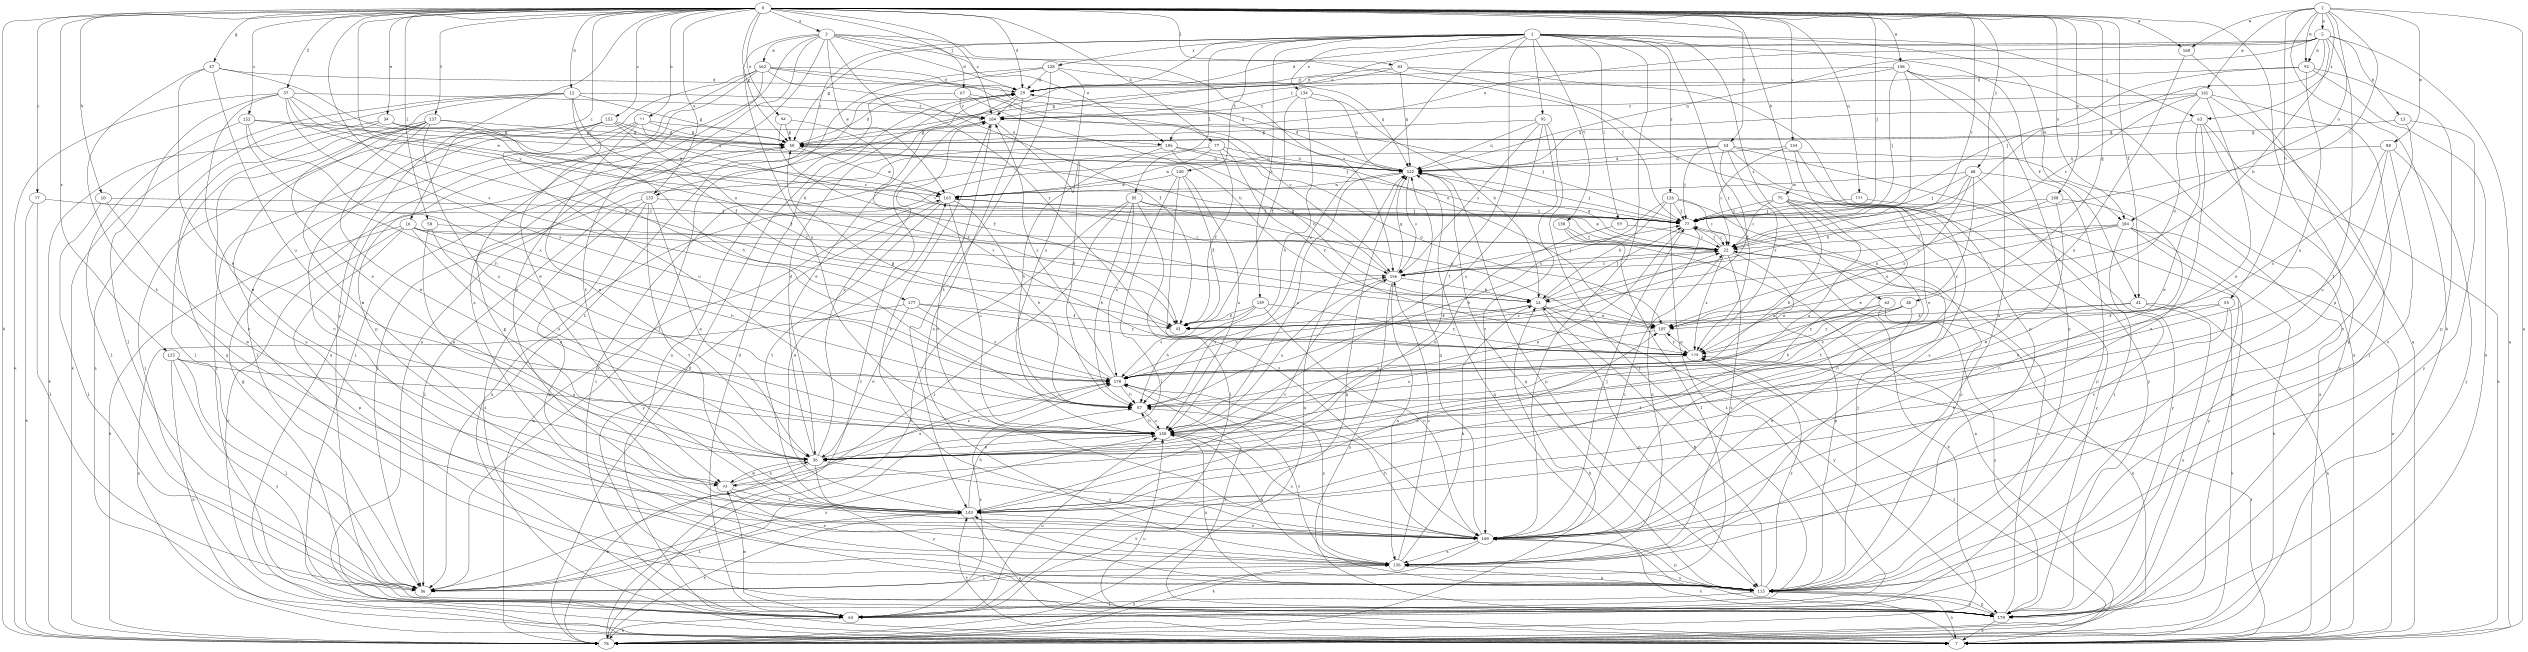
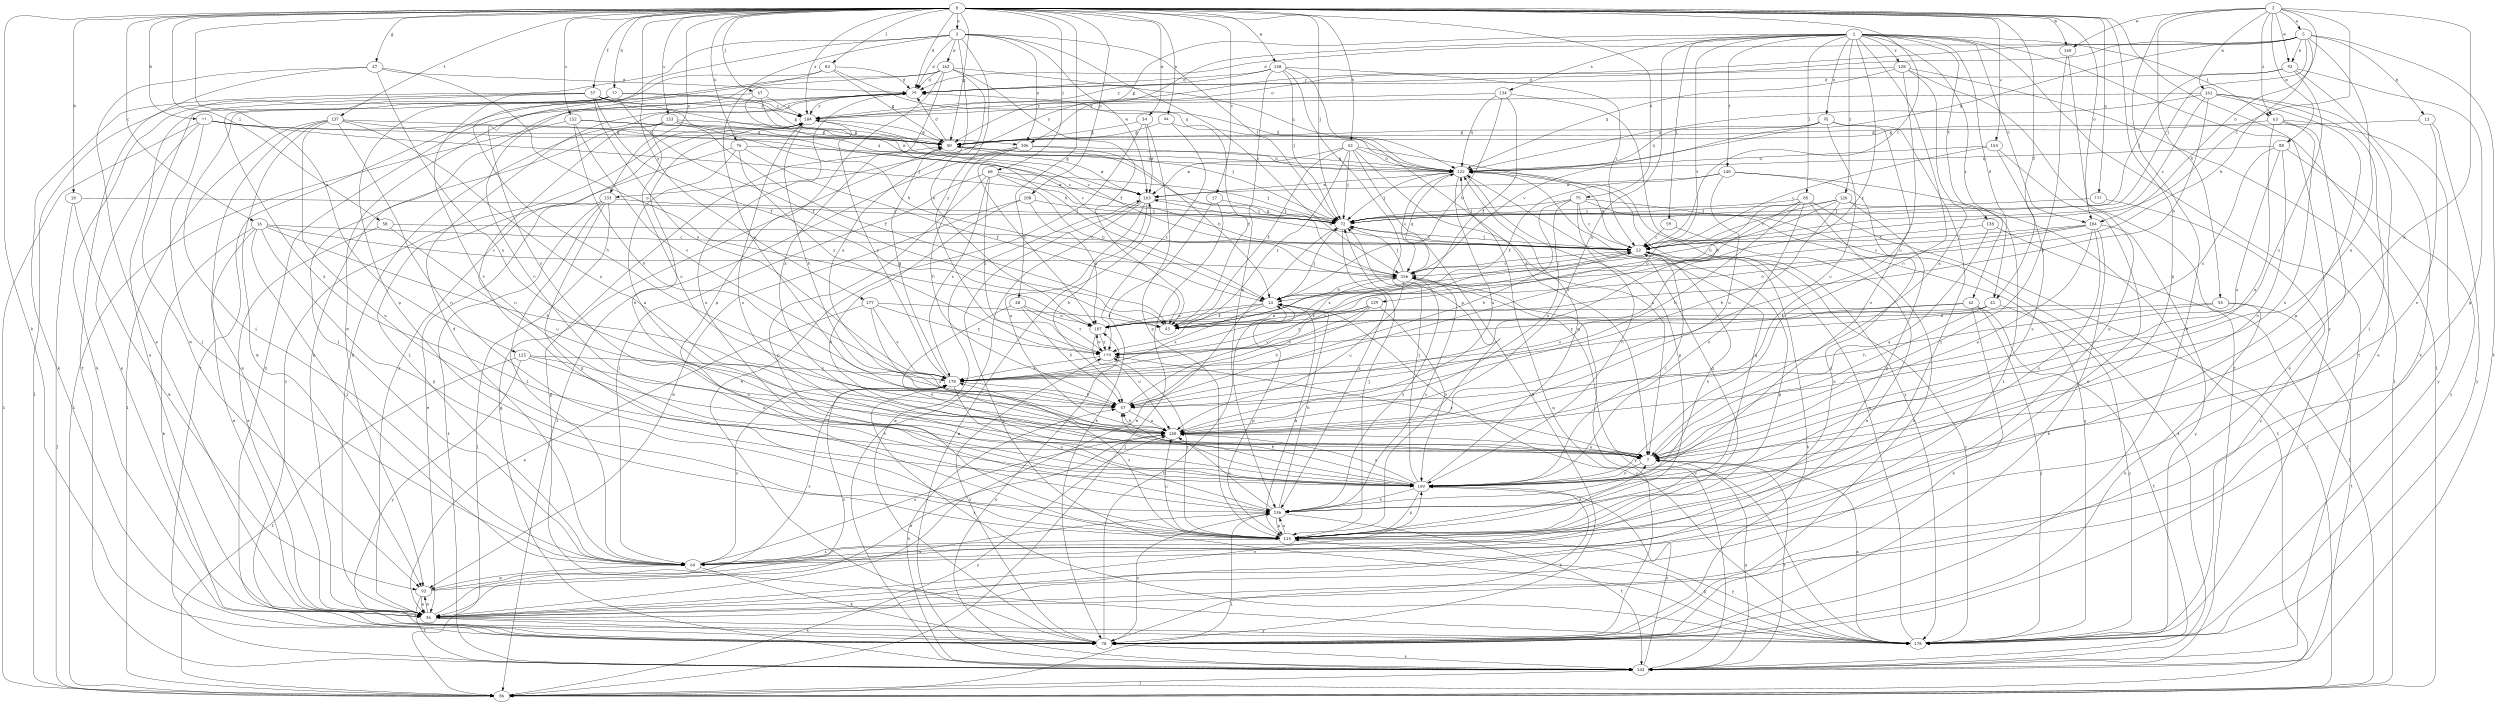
  strict digraph {
    fontname="IBM Plex Mono"
    node [fontname="IBM Plex Mono"]
    edge [fontname="IBM Plex Mono"]
    0
    3
    10
    11
    12
    16
    17
    22
    29
    34
    37
    41
    n13 [label=47]
    48
    50
    53
    58
    67
    68
    72
    75
-   76 [label=77]
+   76
    78
    83
    94
    104
    108
    115
    121
    125
    133
    137
    152
    153
    154
    158
    160
    170
    177
    178
    184
    100
    129
    150
    7
    106
    136
    156
    162
    163
    86
    93
    36
    64
    43
    57
    122
    14
    143
    107
    1
    59
    62
    63
    85
    95
    126
    128
    134
    138
    139
    140
    2
    5
    55
    88
    92
    161
    13
    0 -> 3 [label=a]
    0 -> 10 [label=b]
    0 -> 11 [label=b]
    0 -> 12 [label=b]
    0 -> 16 [label=c]
    0 -> 17 [label=c]
    0 -> 22 [label=c]
    0 -> 29 [label=d]
    0 -> 34 [label=e]
    0 -> 37 [label=f]
    0 -> 41 [label=f]
    0 -> n13 [label=g]
    0 -> 48 [label=g]
    0 -> 50 [label=g]
    0 -> 53 [label=h]
    0 -> 58 [label=i]
    0 -> 67 [label=j]
    0 -> 68 [label=j]
    0 -> 72 [label=j]
    0 -> 75 [label=k]
    0 -> 76 [label=k]
    0 -> 78 [label=k]
    0 -> 83 [label=l]
    0 -> 94 [label=n]
    0 -> 104 [label=o]
    0 -> 108 [label=p]
    0 -> 115 [label=p]
    0 -> 121 [label=q]
    0 -> 125 [label=r]
    0 -> 133 [label=s]
    0 -> 137 [label=t]
    0 -> 152 [label=v]
    0 -> 153 [label=v]
    0 -> 154 [label=v]
    0 -> 158 [label=w]
    0 -> 160 [label=w]
-   0 -> 170 [label=x]
    0 -> 177 [label=y]
    0 -> 178 [label=y]
    0 -> 184 [label=z]
    3 -> 29 [label=d]
    3 -> 72 [label=j]
    3 -> 100 [label=n]
    3 -> 129 [label=r]
    3 -> 150 [label=u]
    3 -> 7 [label=a]
    3 -> 106 [label=o]
    3 -> 136 [label=s]
    3 -> 156 [label=v]
    3 -> 162 [label=w]
    3 -> 163 [label=w]
    10 -> 72 [label=j]
    10 -> 86 [label=l]
    10 -> 93 [label=m]
    11 -> 50 [label=g]
    11 -> 72 [label=j]
    11 -> 106 [label=o]
    11 -> 86 [label=l]
    11 -> 36 [label=e]
    11 -> 64 [label=i]
    12 -> 50 [label=g]
    12 -> 78 [label=k]
    12 -> 184 [label=z]
    12 -> 7 [label=a]
    12 -> 36 [label=e]
    12 -> 43 [label=f]
    12 -> 57 [label=h]
    16 -> 22 [label=c]
    16 -> 78 [label=k]
    16 -> 115 [label=p]
    16 -> 156 [label=v]
    16 -> 36 [label=e]
    16 -> 64 [label=i]
    16 -> 57 [label=h]
    17 -> 72 [label=j]
    17 -> 78 [label=k]
    17 -> 86 [label=l]
    22 -> 72 [label=j]
    22 -> 78 [label=k]
    22 -> 115 [label=p]
    22 -> 129 [label=r]
    22 -> 136 [label=s]
    22 -> 156 [label=v]
    22 -> 163 [label=w]
    22 -> 122 [label=q]
    29 -> 184 [label=z]
    29 -> 136 [label=s]
    29 -> 36 [label=e]
    34 -> 50 [label=g]
    34 -> 78 [label=k]
    34 -> 115 [label=p]
    34 -> 163 [label=w]
    37 -> 78 [label=k]
    37 -> 170 [label=x]
    37 -> 184 [label=z]
    37 -> 163 [label=w]
    37 -> 86 [label=l]
    37 -> 93 [label=m]
    37 -> 43 [label=f]
    37 -> 14 [label=b]
    41 -> 170 [label=x]
    41 -> 178 [label=y]
    41 -> 7 [label=a]
    41 -> 43 [label=f]
    n13 -> 29 [label=d]
    n13 -> 150 [label=u]
    n13 -> 36 [label=e]
    n13 -> 143 [label=t]
    n13 -> 107 [label=o]
    48 -> 100 [label=n]
    48 -> 129 [label=r]
    48 -> 57 [label=h]
    48 -> 107 [label=o]
    50 -> 29 [label=d]
    50 -> 163 [label=w]
    50 -> 122 [label=q]
    53 -> 72 [label=j]
    53 -> 78 [label=k]
    53 -> 178 [label=y]
    53 -> 129 [label=r]
    53 -> 7 [label=a]
    53 -> 163 [label=w]
    53 -> 43 [label=f]
    53 -> 122 [label=q]
    58 -> 22 [label=c]
    58 -> 150 [label=u]
    58 -> 36 [label=e]
    67 -> 184 [label=z]
    67 -> 156 [label=v]
    67 -> 64 [label=i]
    67 -> 14 [label=b]
    68 -> 72 [label=j]
    68 -> 115 [label=p]
    68 -> 170 [label=x]
    68 -> 129 [label=r]
    68 -> 163 [label=w]
    68 -> 64 [label=i]
    68 -> 14 [label=b]
    72 -> 22 [label=c]
    72 -> 136 [label=s]
    72 -> 36 [label=e]
    75 -> 22 [label=c]
    75 -> 72 [label=j]
    75 -> 178 [label=y]
    75 -> 100 [label=n]
    75 -> 150 [label=u]
    75 -> 57 [label=h]
    75 -> 143 [label=t]
    76 -> 129 [label=r]
    76 -> 7 [label=a]
    76 -> 64 [label=i]
    76 -> 43 [label=f]
    76 -> 122 [label=q]
    78 -> 29 [label=d]
    78 -> 184 [label=z]
    78 -> 129 [label=r]
    78 -> 136 [label=s]
    78 -> 163 [label=w]
    78 -> 122 [label=q]
    78 -> 14 [label=b]
    78 -> 143 [label=t]
    83 -> 29 [label=d]
    83 -> 50 [label=g]
    83 -> 115 [label=p]
    83 -> 100 [label=n]
    83 -> 122 [label=q]
    94 -> 50 [label=g]
    94 -> 129 [label=r]
    94 -> 43 [label=f]
    104 -> 22 [label=c]
    104 -> 78 [label=k]
    104 -> 178 [label=y]
    104 -> 7 [label=a]
    104 -> 136 [label=s]
    104 -> 156 [label=v]
    104 -> 107 [label=o]
    108 -> 72 [label=j]
    108 -> 100 [label=n]
    108 -> 93 [label=m]
    108 -> 107 [label=o]
    115 -> 72 [label=j]
    115 -> 170 [label=x]
    115 -> 178 [label=y]
    115 -> 129 [label=r]
    115 -> 150 [label=u]
    115 -> 7 [label=a]
    115 -> 136 [label=s]
    115 -> 64 [label=i]
    115 -> 122 [label=q]
    115 -> 14 [label=b]
    121 -> 72 [label=j]
    121 -> 178 [label=y]
    125 -> 170 [label=x]
    125 -> 178 [label=y]
    125 -> 150 [label=u]
    125 -> 7 [label=a]
    125 -> 86 [label=l]
    133 -> 72 [label=j]
    133 -> 115 [label=p]
    133 -> 86 [label=l]
    133 -> 36 [label=e]
    133 -> 64 [label=i]
    133 -> 143 [label=t]
    137 -> 22 [label=c]
    137 -> 50 [label=g]
    137 -> 100 [label=n]
    137 -> 150 [label=u]
    137 -> 136 [label=s]
    137 -> 86 [label=l]
    137 -> 93 [label=m]
    137 -> 36 [label=e]
    152 -> 50 [label=g]
    152 -> 170 [label=x]
    152 -> 86 [label=l]
    152 -> 57 [label=h]
    152 -> 122 [label=q]
    153 -> 50 [label=g]
    153 -> 100 [label=n]
    153 -> 150 [label=u]
    153 -> 156 [label=v]
    153 -> 64 [label=i]
    153 -> 43 [label=f]
    154 -> 22 [label=c]
    154 -> 136 [label=s]
    154 -> 36 [label=e]
    154 -> 122 [label=q]
    158 -> 22 [label=c]
    158 -> 29 [label=d]
    158 -> 72 [label=j]
    158 -> 115 [label=p]
    158 -> 184 [label=z]
    158 -> 7 [label=a]
    158 -> 136 [label=s]
    160 -> 7 [label=a]
    160 -> 36 [label=e]
    170 -> 22 [label=c]
    170 -> 50 [label=g]
    170 -> 184 [label=z]
    170 -> 136 [label=s]
    170 -> 57 [label=h]
    177 -> 170 [label=x]
    177 -> 129 [label=r]
    177 -> 7 [label=a]
    177 -> 36 [label=e]
    177 -> 43 [label=f]
    178 -> 22 [label=c]
    178 -> 50 [label=g]
    178 -> 115 [label=p]
    178 -> 170 [label=x]
    178 -> 7 [label=a]
    178 -> 122 [label=q]
    184 -> 50 [label=g]
    184 -> 72 [label=j]
    184 -> 100 [label=n]
    184 -> 57 [label=h]
    100 -> 22 [label=c]
    100 -> 72 [label=j]
    100 -> 78 [label=k]
    100 -> 115 [label=p]
    100 -> 184 [label=x]
    100 -> 150 [label=u]
    100 -> 136 [label=s]
    100 -> 57 [label=h]
    100 -> 122 [label=q]
    129 -> 170 [label=x]
    129 -> 107 [label=o]
    150 -> 36 [label=e]
    150 -> 57 [label=h]
    7 -> 100 [label=n]
    7 -> 129 [label=r]
-   7 -> 150 [label=u]
+   150 -> 7 [label=u]
    7 -> 143 [label=t]
    106 -> 86 [label=l]
    106 -> 57 [label=h]
    106 -> 122 [label=q]
    106 -> 14 [label=b]
    106 -> 107 [label=o]
    136 -> 115 [label=p]
    136 -> 150 [label=u]
    136 -> 156 [label=v]
    136 -> 86 [label=l]
    136 -> 14 [label=b]
    136 -> 143 [label=t]
    156 -> 22 [label=c]
    156 -> 50 [label=g]
    156 -> 72 [label=j]
    156 -> 178 [label=y]
    156 -> 150 [label=u]
    156 -> 136 [label=s]
    156 -> 122 [label=q]
    156 -> 14 [label=b]
    162 -> 29 [label=d]
    162 -> 115 [label=p]
    162 -> 7 [label=a]
    162 -> 93 [label=m]
    162 -> 43 [label=f]
    162 -> 122 [label=q]
    162 -> 143 [label=t]
    162 -> 107 [label=o]
    163 -> 72 [label=j]
    163 -> 178 [label=y]
    163 -> 150 [label=u]
    163 -> 57 [label=h]
    163 -> 143 [label=t]
    86 -> 150 [label=u]
    93 -> 170 [label=x]
    93 -> 136 [label=s]
    93 -> 36 [label=e]
    93 -> 143 [label=t]
    36 -> 29 [label=d]
    36 -> 78 [label=k]
    36 -> 170 [label=x]
    36 -> 178 [label=y]
    36 -> 184 [label=z]
    36 -> 100 [label=n]
    36 -> 93 [label=m]
    64 -> 29 [label=d]
    64 -> 78 [label=k]
    64 -> 170 [label=x]
    64 -> 150 [label=u]
    64 -> 93 [label=m]
    64 -> 122 [label=q]
    57 -> 150 [label=u]
    57 -> 156 [label=v]
    122 -> 29 [label=d]
    122 -> 72 [label=j]
    122 -> 115 [label=p]
    122 -> 150 [label=u]
    122 -> 156 [label=v]
    122 -> 163 [label=w]
    14 -> 72 [label=j]
    14 -> 115 [label=p]
    14 -> 170 [label=x]
    14 -> 178 [label=y]
    14 -> 43 [label=f]
    14 -> 107 [label=o]
    143 -> 50 [label=g]
    143 -> 100 [label=n]
    143 -> 7 [label=a]
    143 -> 156 [label=v]
    143 -> 163 [label=w]
    143 -> 86 [label=l]
    143 -> 57 [label=h]
    143 -> 107 [label=o]
    107 -> 129 [label=r]
    107 -> 150 [label=u]
    1 -> 41 [label=f]
    1 -> 50 [label=g]
    1 -> 104 [label=o]
    1 -> 133 [label=s]
    1 -> 100 [label=n]
    1 -> 129 [label=r]
    1 -> 150 [label=u]
    1 -> 86 [label=l]
    1 -> 143 [label=t]
    1 -> 59 [label=i]
    1 -> 62 [label=i]
    1 -> 63 [label=i]
    1 -> 85 [label=l]
    1 -> 95 [label=n]
    1 -> 126 [label=r]
    1 -> 128 [label=r]
    1 -> 134 [label=s]
    1 -> 138 [label=t]
    1 -> 139 [label=t]
    1 -> 140 [label=t]
    59 -> 22 [label=c]
    59 -> 36 [label=e]
    62 -> 78 [label=k]
    62 -> 178 [label=y]
    62 -> 129 [label=r]
    62 -> 143 [label=t]
    62 -> 107 [label=o]
    63 -> 50 [label=g]
    63 -> 178 [label=y]
    63 -> 100 [label=n]
    63 -> 7 [label=a]
    63 -> 36 [label=e]
    85 -> 72 [label=j]
    85 -> 78 [label=k]
    85 -> 170 [label=x]
    85 -> 100 [label=n]
    85 -> 86 [label=l]
    85 -> 57 [label=h]
    85 -> 107 [label=o]
    95 -> 50 [label=g]
    95 -> 100 [label=n]
    95 -> 150 [label=u]
    95 -> 156 [label=v]
    95 -> 64 [label=i]
    95 -> 122 [label=q]
    126 -> 22 [label=c]
    126 -> 72 [label=j]
    126 -> 115 [label=p]
    126 -> 64 [label=i]
    126 -> 57 [label=h]
    126 -> 14 [label=b]
    128 -> 29 [label=d]
    128 -> 150 [label=u]
    128 -> 7 [label=a]
    128 -> 86 [label=l]
    128 -> 122 [label=q]
    128 -> 143 [label=t]
    134 -> 184 [label=z]
    134 -> 43 [label=f]
    134 -> 57 [label=h]
    134 -> 122 [label=q]
    134 -> 14 [label=b]
    138 -> 22 [label=t]
    138 -> 7 [label=a]
    138 -> 86 [label=l]
    139 -> 170 [label=x]
    139 -> 100 [label=n]
    139 -> 129 [label=r]
    139 -> 43 [label=f]
    139 -> 57 [label=h]
    140 -> 150 [label=u]
    140 -> 163 [label=w]
    140 -> 86 [label=l]
    140 -> 64 [label=i]
    140 -> 43 [label=f]
    2 -> 22 [label=c]
    2 -> 78 [label=k]
    2 -> 104 [label=o]
    2 -> 160 [label=w]
    2 -> 7 [label=a]
    2 -> 63 [label=i]
    2 -> 5 [label=a]
    2 -> 55 [label=h]
    2 -> 88 [label=m]
    2 -> 92 [label=m]
    2 -> 161 [label=w]
    5 -> 29 [label=d]
    5 -> 72 [label=j]
    5 -> 184 [label=z]
    5 -> 7 [label=a]
    5 -> 106 [label=o]
    5 -> 122 [label=q]
    5 -> 14 [label=b]
    5 -> 143 [label=t]
    5 -> 92 [label=m]
    5 -> 13 [label=b]
    55 -> 78 [label=k]
    55 -> 43 [label=f]
    55 -> 57 [label=h]
    55 -> 143 [label=t]
    88 -> 170 [label=x]
    88 -> 178 [label=y]
    88 -> 100 [label=n]
    88 -> 150 [label=u]
    88 -> 122 [label=q]
    92 -> 29 [label=d]
    92 -> 72 [label=j]
    92 -> 78 [label=k]
    92 -> 115 [label=p]
    92 -> 150 [label=u]
    161 -> 22 [label=c]
    161 -> 115 [label=p]
    161 -> 184 [label=z]
    161 -> 36 [label=e]
    161 -> 64 [label=i]
    161 -> 122 [label=q]
    161 -> 107 [label=o]
    13 -> 50 [label=g]
    13 -> 178 [label=y]
    13 -> 100 [label=n]
  }
